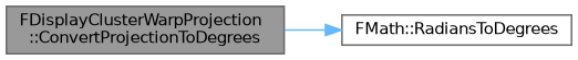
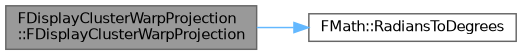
  digraph {
    rankdir=LR
    node [fontname=Helvetica fontsize=10 shape=box style=filled]
-   n1 [color=gray40 fillcolor=grey60 fontcolor=black height=0.2 label="FDisplayClusterWarpProjection\l::ConvertProjectionToDegrees" width=0.4]
+   n1 [color=gray40 fillcolor=grey60 fontcolor=black height=0.2 label="FDisplayClusterWarpProjection\l::FDisplayClusterWarpProjection" width=0.4]
    n2 [color=grey40 fillcolor=white height=0.2 label="FMath::RadiansToDegrees" width=0.4]
    n1 -> n2 [color=steelblue1 fontname=Helvetica fontsize=10 labelfontname=Helvetica labelfontsize=10 style=solid]
  }
